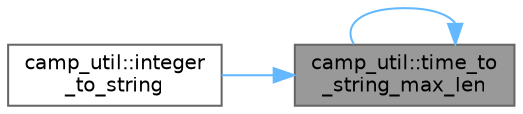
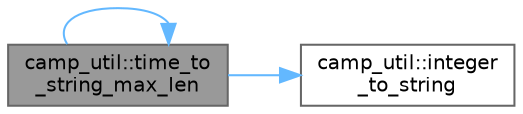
  digraph {
    rankdir=LR
    node [fontname=Helvetica fontsize=10 shape=box style=filled]
    edge [color=steelblue1 fontname=Helvetica fontsize=10 labelfontname=Helvetica labelfontsize=10 style=solid]
    n1 [color=gray40 fillcolor=grey60 fontcolor=black height=0.2 label="camp_util::time_to\l_string_max_len" width=0.4]
    n2 [color=grey40 fillcolor=white height=0.2 label="camp_util::integer\l_to_string" width=0.4]
    n1 -> n1
-   n2 -> n1
+   n1 -> n2
  }
